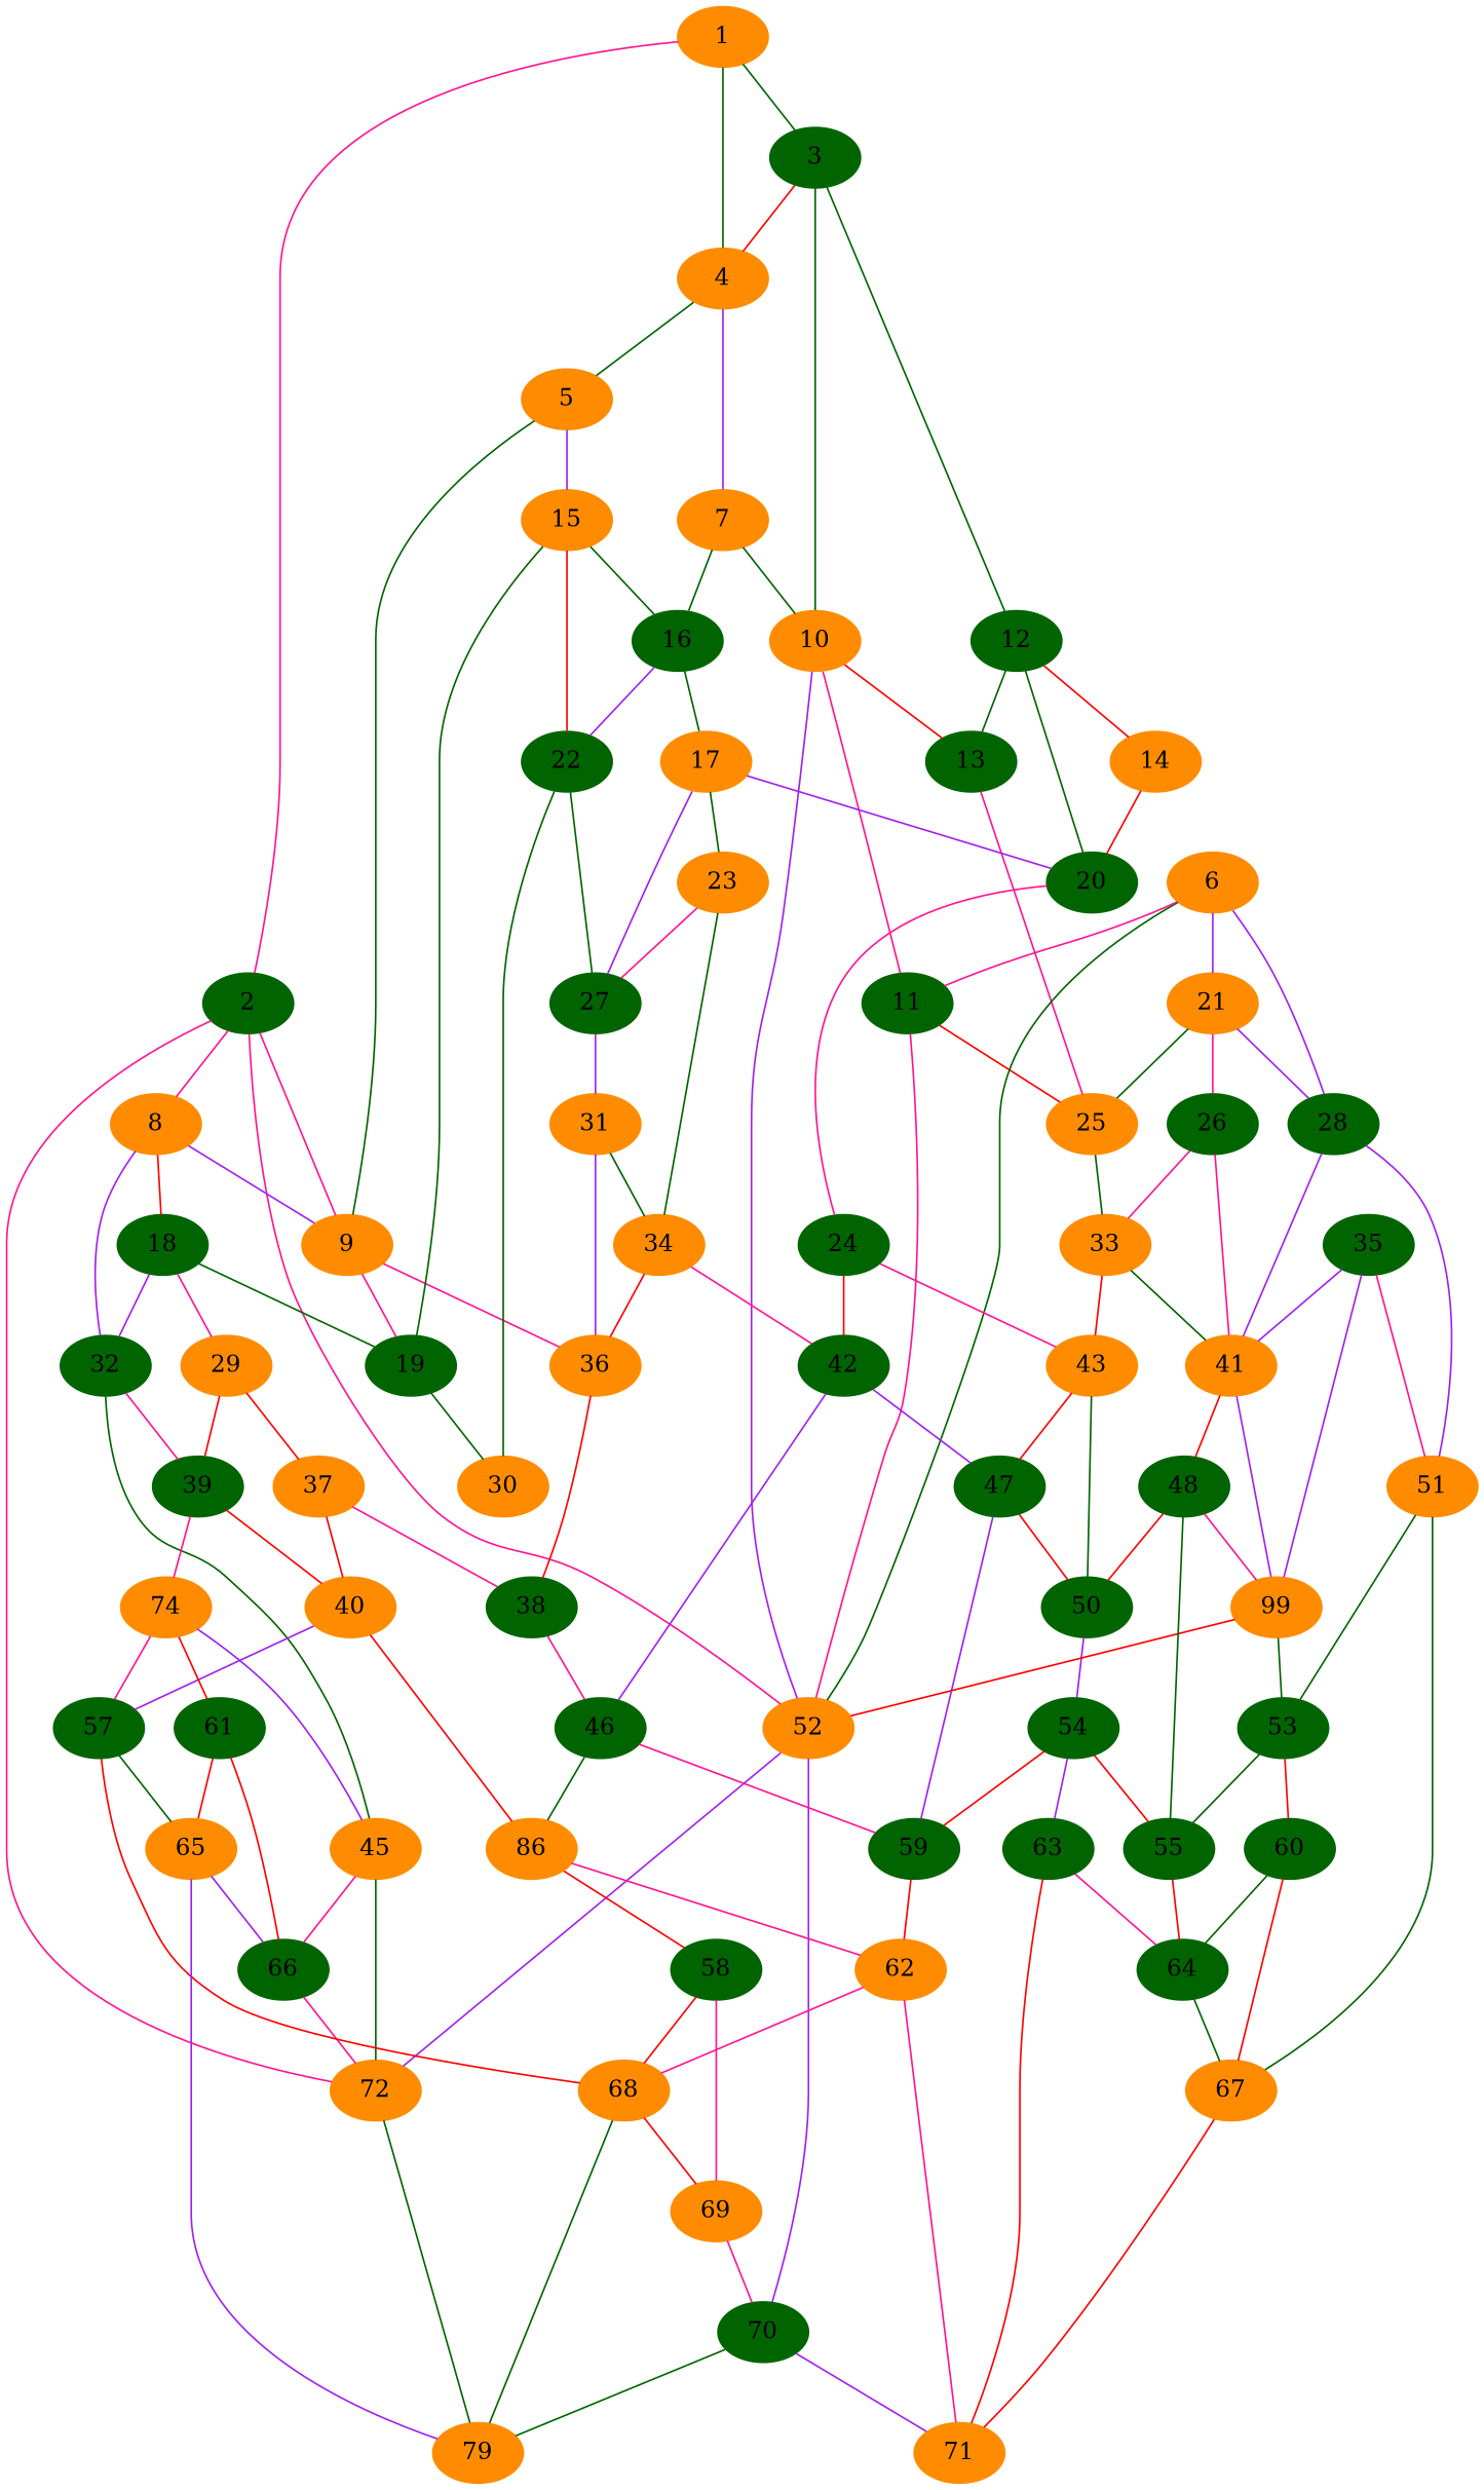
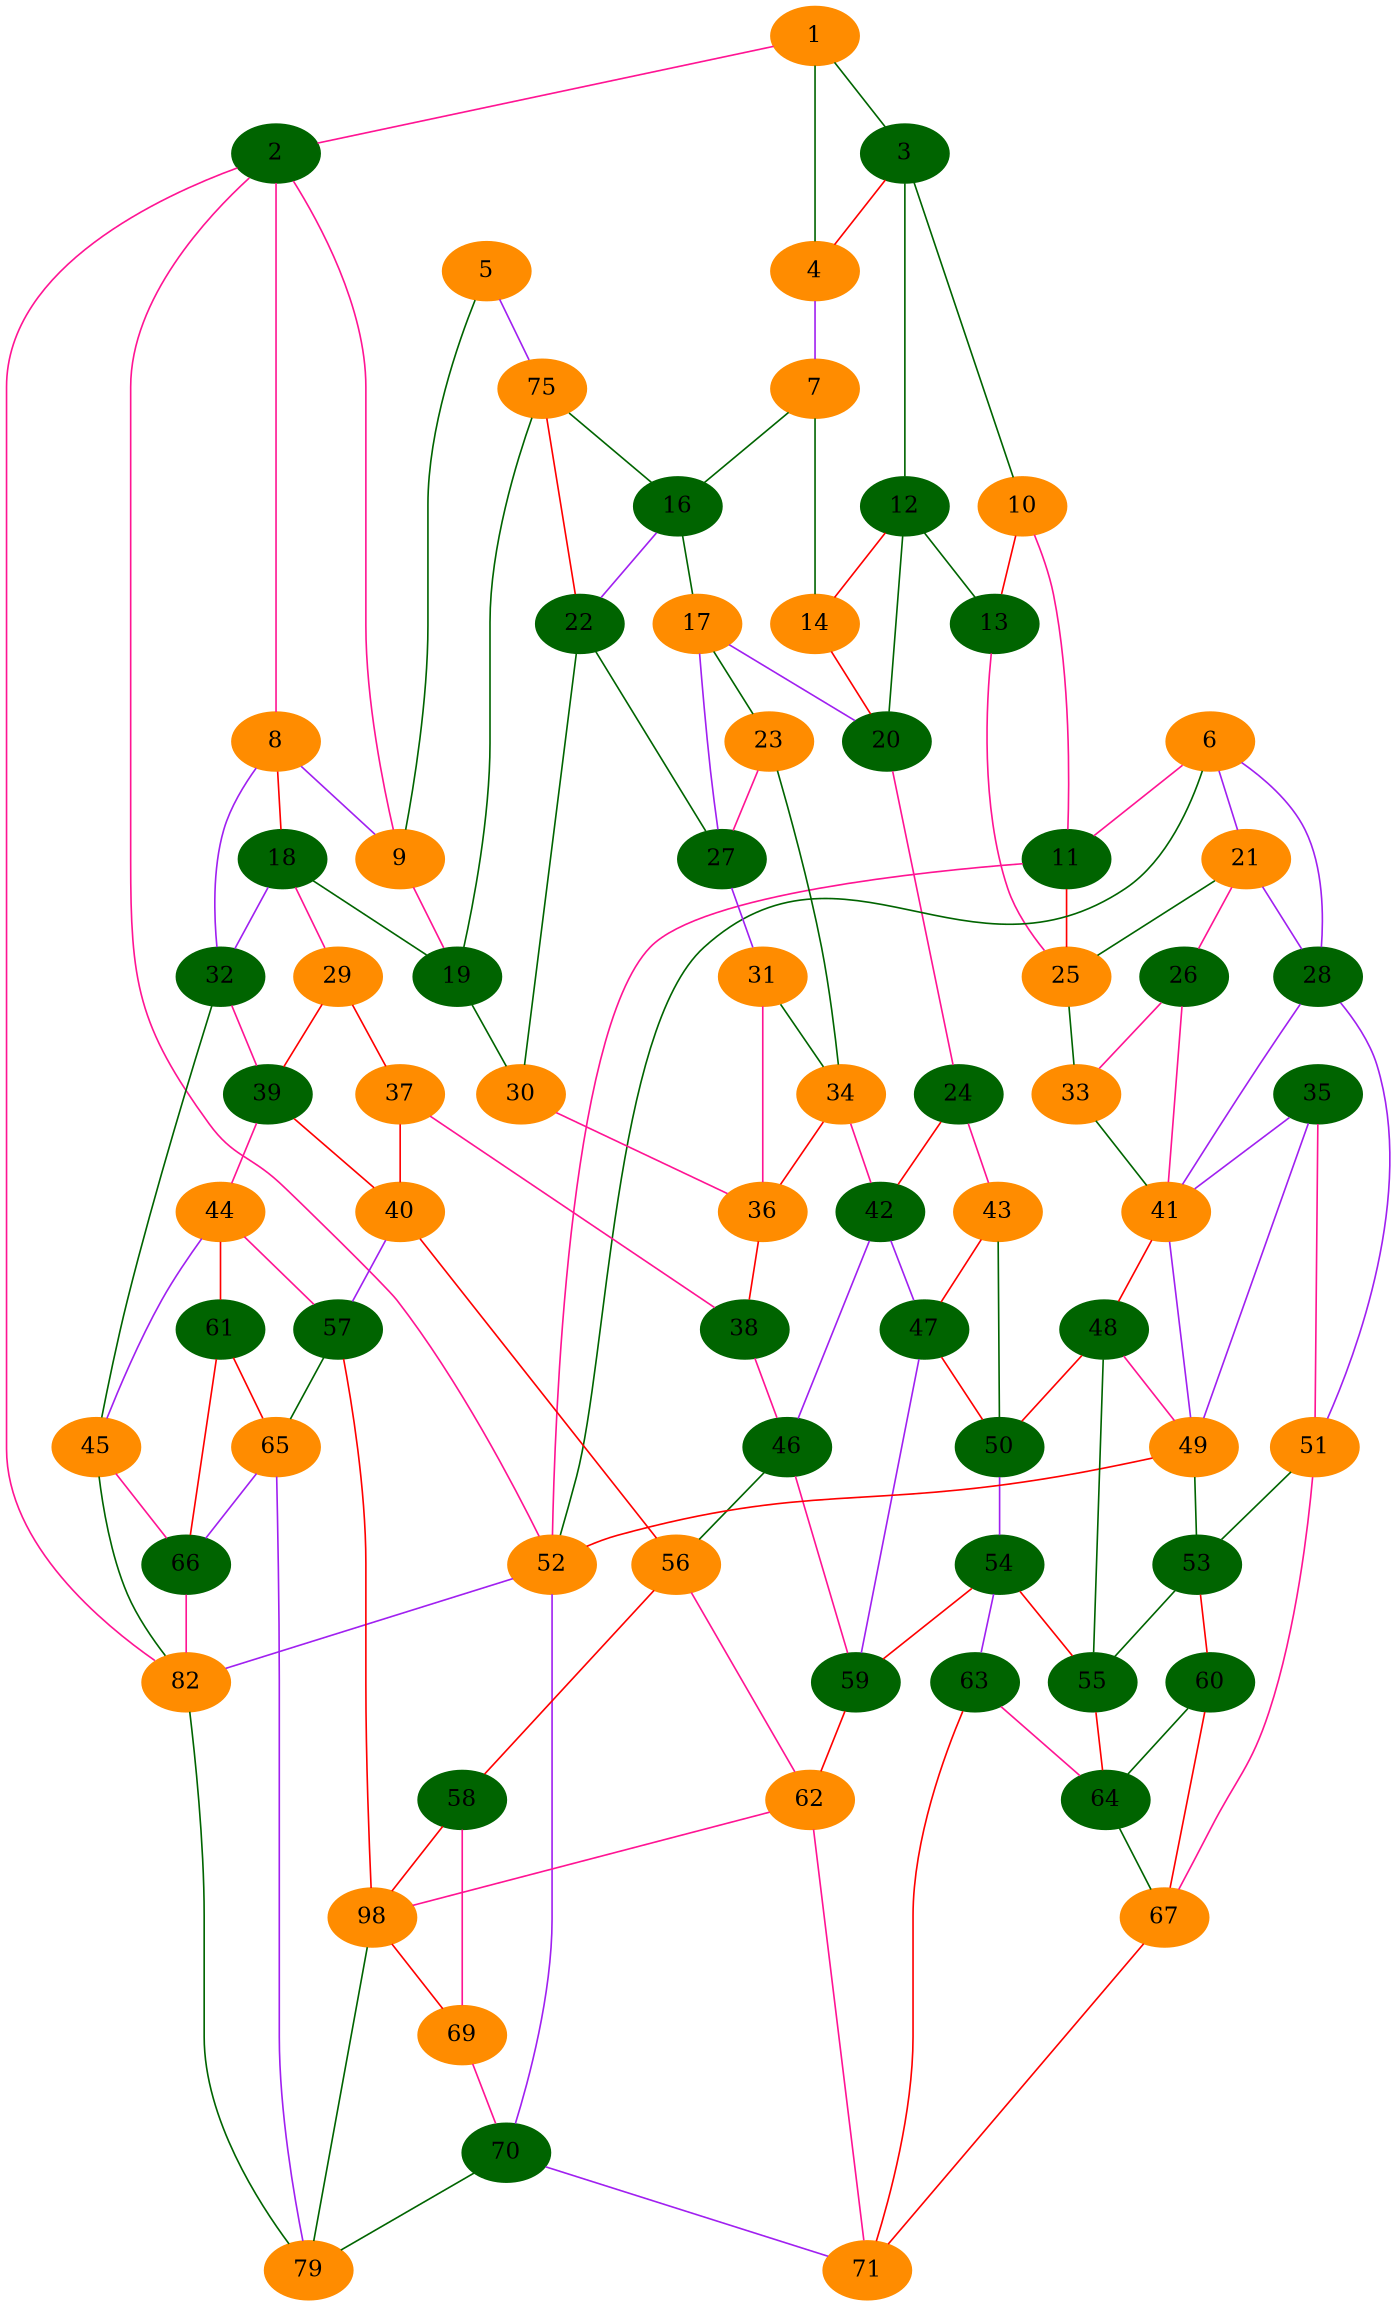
  graph {
    node [color=darkorange style=filled]
    edge [color=darkgreen weight=1.0]
    2 [color=darkgreen]
    1
    3 [color=darkgreen]
    4
    8
    9
    52
-   72
+   72 [label=82]
    10
    12 [color=darkgreen]
    5
    7
    18 [color=darkgreen]
    32 [color=darkgreen]
    19 [color=darkgreen]
    70 [color=darkgreen]
    n17 [label=79]
    11 [color=darkgreen]
    13 [color=darkgreen]
    14
    20 [color=darkgreen]
-   15
+   15 [label=75]
    16 [color=darkgreen]
    22 [color=darkgreen]
    6
    21
    28 [color=darkgreen]
    25
    26 [color=darkgreen]
    41
    51
    17
    29
    39 [color=darkgreen]
    45
    30
    33
    24 [color=darkgreen]
    27 [color=darkgreen]
    23
    34
    31
    37
    36
    42 [color=darkgreen]
    43
    46 [color=darkgreen]
    47 [color=darkgreen]
    50 [color=darkgreen]
-   49 [label=99]
+   49
    48 [color=darkgreen]
    53 [color=darkgreen]
    67
    38 [color=darkgreen]
    40
-   44 [label=74]
+   44
    66 [color=darkgreen]
    35 [color=darkgreen]
-   56 [label=86]
+   56
    57 [color=darkgreen]
    59 [color=darkgreen]
    61 [color=darkgreen]
    58 [color=darkgreen]
    62
    65
-   68
+   68 [label=98]
    55 [color=darkgreen]
    54 [color=darkgreen]
    64 [color=darkgreen]
    60 [color=darkgreen]
    63 [color=darkgreen]
    71
    69
    2 -- 8 [color=deeppink]
    2 -- 9 [color=deeppink]
    2 -- 52 [color=deeppink]
    2 -- 72 [color=deeppink]
    1 -- 2 [color=deeppink]
    1 -- 3
    1 -- 4
    3 -- 4 [color=red]
    3 -- 10
    3 -- 12
-   4 -- 5
    4 -- 7 [color=purple]
    8 -- 9 [color=purple]
    8 -- 18 [color=red]
    8 -- 32 [color=purple]
    9 -- 19 [color=deeppink]
    52 -- 72 [color=purple]
    52 -- 70 [color=purple]
    72 -- n17
-   10 -- 52 [color=purple]
    10 -- 11 [color=deeppink]
    10 -- 13 [color=red]
    12 -- 13
    12 -- 14 [color=red]
    12 -- 20
    5 -- 9
    5 -- 15 [color=purple]
-   7 -- 10 [weight=2.0]
+   7 -- 14 [weight=2.0]
    7 -- 16
    18 -- 32 [color=purple]
    18 -- 19
    18 -- 29 [color=deeppink]
    32 -- 39 [color=deeppink]
    32 -- 45
    19 -- 30
    70 -- n17
    70 -- 71 [color=purple]
    11 -- 52 [color=deeppink]
    11 -- 25 [color=red]
    13 -- 25 [color=deeppink]
    14 -- 20 [color=red]
    20 -- 24 [color=deeppink]
    15 -- 19
    15 -- 16
    15 -- 22 [color=red]
    16 -- 22 [color=purple]
    16 -- 17
    22 -- 30
    22 -- 27
    6 -- 52
    6 -- 11 [color=deeppink]
    6 -- 21 [color=purple]
    6 -- 28 [color=purple]
    21 -- 28 [color=purple]
    21 -- 25
    21 -- 26 [color=deeppink]
    28 -- 41 [color=purple]
    28 -- 51 [color=purple]
    25 -- 33
    26 -- 41 [color=deeppink]
    26 -- 33 [color=deeppink]
    41 -- 49 [color=purple]
    41 -- 48 [color=red]
    51 -- 53
-   51 -- 67
+   51 -- 67 [color=deeppink]
    17 -- 20 [color=purple]
    17 -- 27 [color=purple]
    17 -- 23
    29 -- 39 [color=red]
    29 -- 37 [color=red]
    39 -- 40 [color=red]
    39 -- 44 [color=deeppink]
    45 -- 72
    45 -- 66 [color=deeppink]
-   9 -- 36 [color=deeppink]
+   30 -- 36 [color=deeppink]
    33 -- 41
-   33 -- 43 [color=red]
    24 -- 42 [color=red]
    24 -- 43 [color=deeppink]
    27 -- 31 [color=purple]
    23 -- 27 [color=deeppink]
    23 -- 34
    34 -- 36 [color=red]
    34 -- 42 [color=deeppink]
    31 -- 34
-   31 -- 36 [color=purple]
+   31 -- 36 [color=deeppink]
    37 -- 38 [color=deeppink]
    37 -- 40 [color=red]
    36 -- 38 [color=red]
    42 -- 46 [color=purple]
    42 -- 47 [color=purple]
    43 -- 47 [color=red]
    43 -- 50
    46 -- 56
    46 -- 59 [color=deeppink]
    47 -- 50 [color=red]
    47 -- 59 [color=purple]
    50 -- 54 [color=purple]
    49 -- 52 [color=red]
    49 -- 53
    48 -- 50 [color=red]
    48 -- 49 [color=deeppink]
    48 -- 55
    53 -- 55
    53 -- 60 [color=red]
    67 -- 71 [color=red]
    38 -- 46 [color=deeppink]
    40 -- 56 [color=red]
    40 -- 57 [color=purple]
    44 -- 45 [color=purple]
    44 -- 57 [color=deeppink]
    44 -- 61 [color=red]
    66 -- 72 [color=deeppink]
    35 -- 41 [color=purple]
    35 -- 51 [color=deeppink]
    35 -- 49 [color=purple]
    56 -- 58 [color=red]
    56 -- 62 [color=deeppink]
    57 -- 65
    57 -- 68 [color=red]
    59 -- 62 [color=red]
    61 -- 66 [color=red]
    61 -- 65 [color=red]
    58 -- 68 [color=red]
    58 -- 69 [color=deeppink]
    62 -- 68 [color=deeppink]
    62 -- 71 [color=deeppink]
    65 -- n17 [color=purple]
    65 -- 66 [color=purple]
    68 -- n17
    68 -- 69 [color=red]
    55 -- 64 [color=red]
    54 -- 59 [color=red]
    54 -- 55 [color=red]
    54 -- 63 [color=purple]
    64 -- 67
    60 -- 67 [color=red]
    60 -- 64
    63 -- 64 [color=deeppink]
    63 -- 71 [color=red]
    69 -- 70 [color=deeppink]
  }
